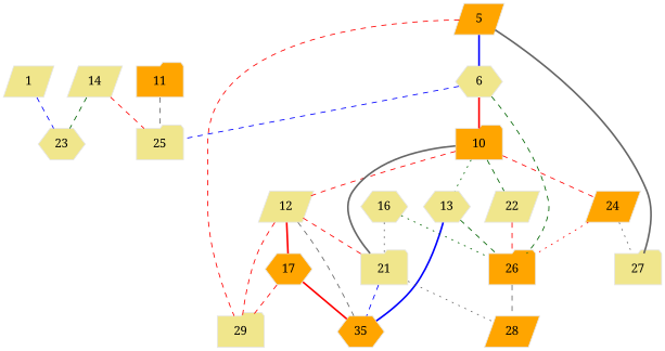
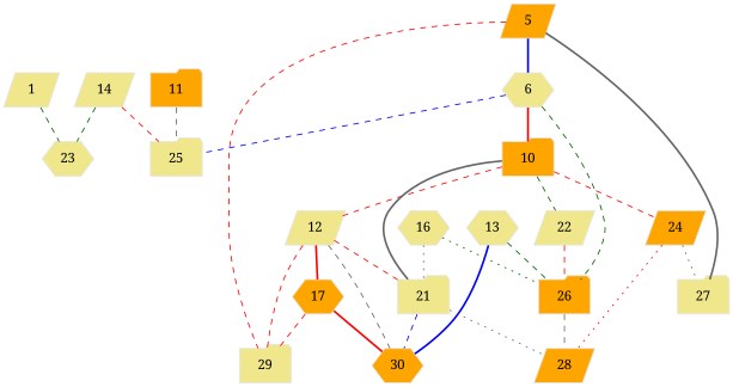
  graph {
    fontname="Noto Serif"
    node [color=gray90 fillcolor=khaki fontname="Noto Serif" shape=parallelogram style=filled]
    edge [color=red fontname="Noto Serif" style=dashed weight=1.0]
    23 [shape=hexagon]
    1
    5 [fillcolor=orange]
    6 [shape=hexagon]
    27 [shape=folder]
    29 [shape=folder]
    10 [fillcolor=orange shape=folder]
    25 [shape=folder]
    26 [fillcolor=orange shape=folder]
    24 [fillcolor=orange]
    28 [fillcolor=orange]
    12
    13 [shape=hexagon]
    21 [shape=folder]
    22
-   30 [fillcolor=orange shape=hexagon label=35]
+   30 [fillcolor=orange shape=hexagon]
    17 [fillcolor=orange shape=hexagon]
    11 [fillcolor=orange shape=folder]
    14
    16 [shape=hexagon]
-   1 -- 23 [color=blue]
+   1 -- 23 [color=darkgreen]
    5 -- 6 [color=blue style=bold]
    5 -- 27 [color=gray40 style=bold]
    5 -- 29
    6 -- 10 [style=bold]
    6 -- 25 [color=blue]
    6 -- 26 [color=darkgreen]
    10 -- 24 [weight=2.0]
    10 -- 12
-   10 -- 13 [color=darkgreen style=dotted]
    10 -- 21 [color=gray40 style=bold]
    10 -- 22 [color=darkgreen]
    26 -- 28 [color=gray40]
    24 -- 27 [color=gray40 style=dotted]
-   24 -- 26 [style=dotted]
+   24 -- 28 [style=dotted]
    12 -- 29
    12 -- 21
    12 -- 30 [color=gray40]
    12 -- 17 [style=bold weight=2.0]
    13 -- 26 [color=darkgreen]
    13 -- 30 [color=blue style=bold]
    21 -- 28 [color=gray40 style=dotted]
    21 -- 30 [color=blue]
    22 -- 26
    17 -- 29
    17 -- 30 [style=bold]
    11 -- 25 [color=gray40]
    14 -- 23 [color=darkgreen]
    14 -- 25
    16 -- 26 [color=darkgreen style=dotted]
    16 -- 21 [color=gray40 style=dotted]
  }
